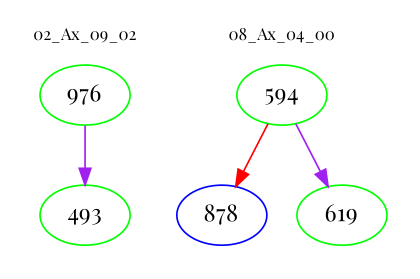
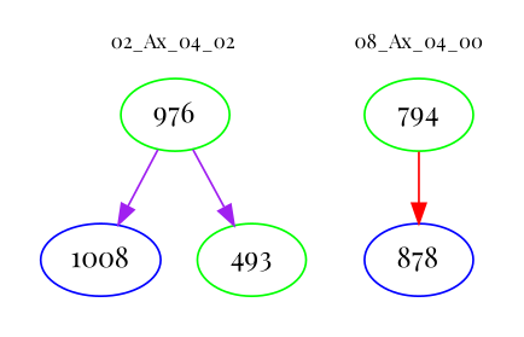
  digraph {
    fontname="Playfair Display"
    node [color=green fontname="Playfair Display"]
    edge [color=purple fontname="Playfair Display"]
    n1 [label=976]
+   n2 [color=blue label=1008]
    n3 [label=493]
-   n4 [label=594]
+   n4 [label=794]
    n5 [color=blue label=878]
-   n6 [label=619]
    subgraph cluster_1 {
      color=white
      fontsize=10
-     label="02_Ax_09_02"
+     label="02_Ax_04_02"
      n1
+     n2
      n3
    }
    subgraph cluster_2 {
      color=white
      fontsize=10
      label="08_Ax_04_00"
      n4
      n5
-     n6
    }
+   n1 -> n2
    n1 -> n3
    n4 -> n5 [color=red]
-   n4 -> n6
  }
